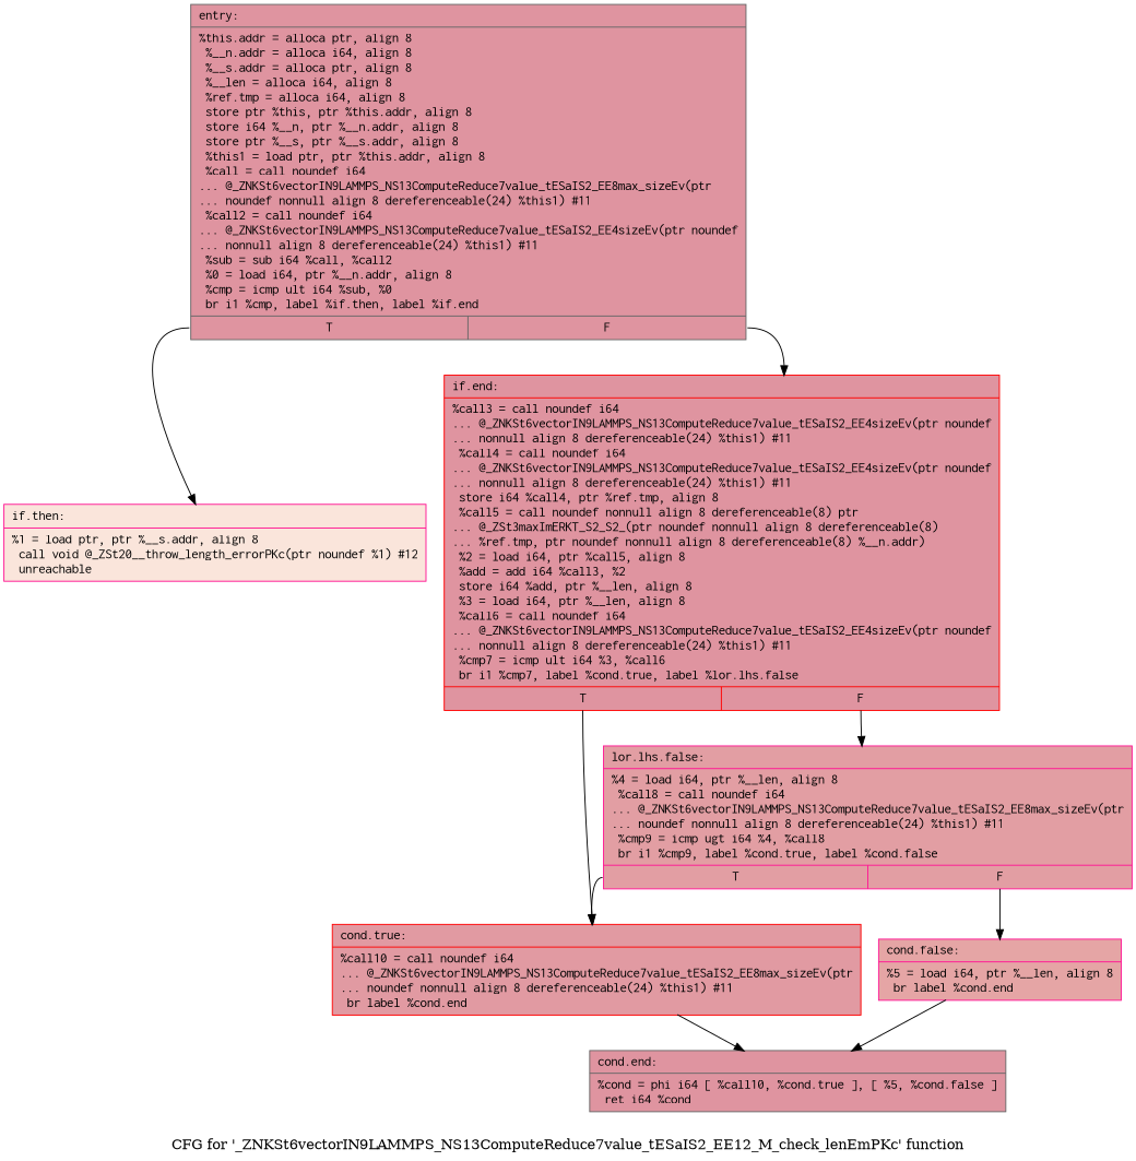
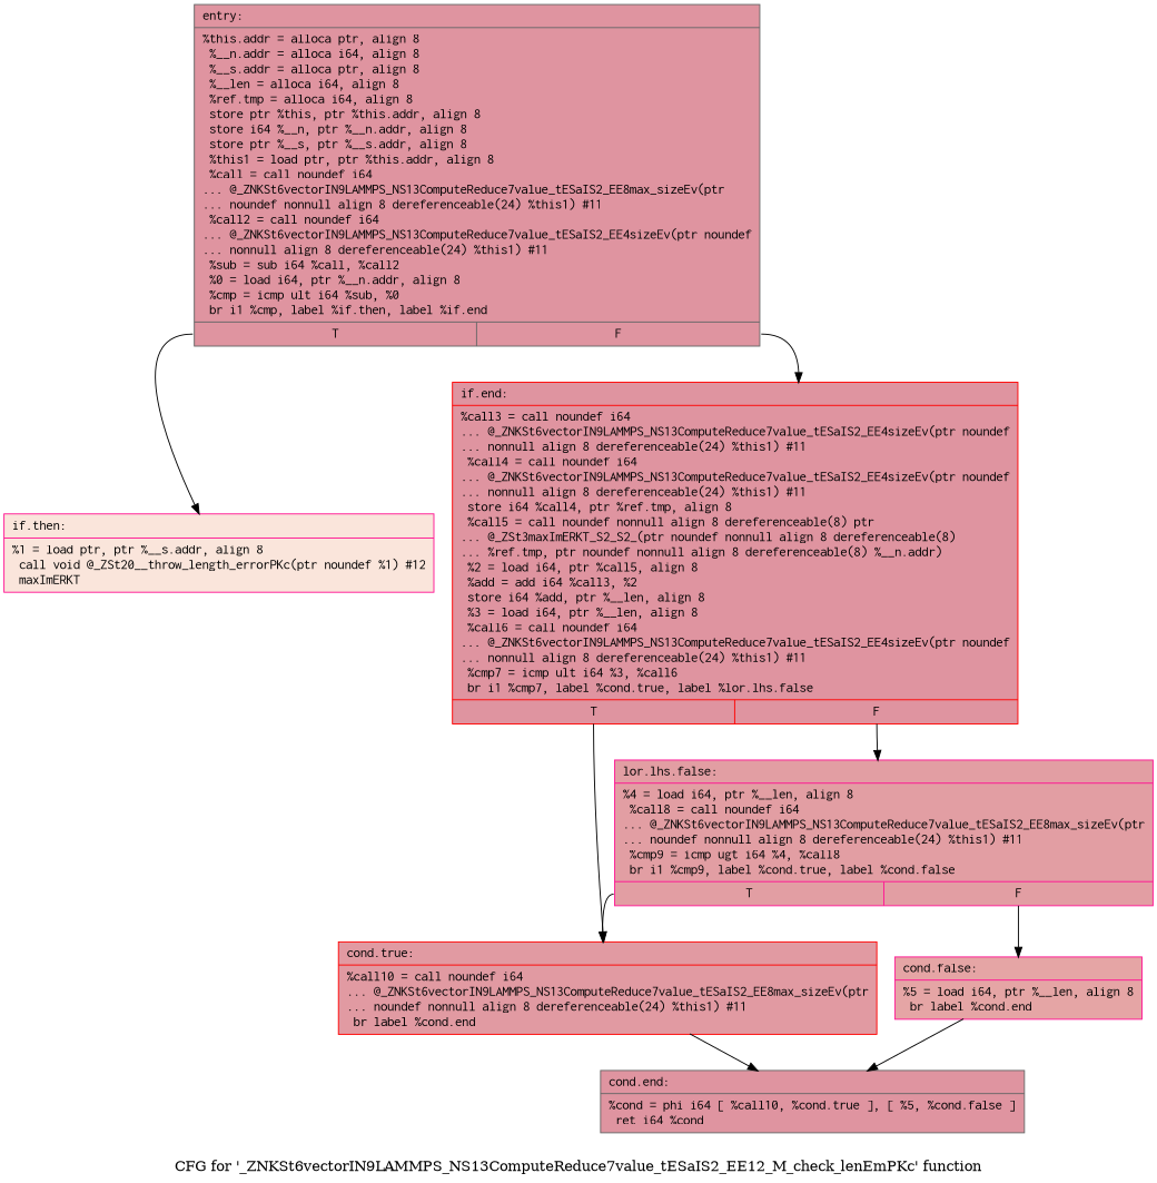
  digraph {
    label="CFG for '_ZNKSt6vectorIN9LAMMPS_NS13ComputeReduce7value_tESaIS2_EE12_M_check_lenEmPKc' function"
    node [color=deeppink fillcolor="#b70d2870" fontname=Courier shape=record style=filled]
    edge [tailport=s0]
    n1 [color=gray40 label="{entry:\l|  %this.addr = alloca ptr, align 8\l  %__n.addr = alloca i64, align 8\l  %__s.addr = alloca ptr, align 8\l  %__len = alloca i64, align 8\l  %ref.tmp = alloca i64, align 8\l  store ptr %this, ptr %this.addr, align 8\l  store i64 %__n, ptr %__n.addr, align 8\l  store ptr %__s, ptr %__s.addr, align 8\l  %this1 = load ptr, ptr %this.addr, align 8\l  %call = call noundef i64\l... @_ZNKSt6vectorIN9LAMMPS_NS13ComputeReduce7value_tESaIS2_EE8max_sizeEv(ptr\l... noundef nonnull align 8 dereferenceable(24) %this1) #11\l  %call2 = call noundef i64\l... @_ZNKSt6vectorIN9LAMMPS_NS13ComputeReduce7value_tESaIS2_EE4sizeEv(ptr noundef\l... nonnull align 8 dereferenceable(24) %this1) #11\l  %sub = sub i64 %call, %call2\l  %0 = load i64, ptr %__n.addr, align 8\l  %cmp = icmp ult i64 %sub, %0\l  br i1 %cmp, label %if.then, label %if.end\l|{<s0>T|<s1>F}}"]
-   n2 [fillcolor="#f4c5ad70" label="{if.then:\l|  %1 = load ptr, ptr %__s.addr, align 8\l  call void @_ZSt20__throw_length_errorPKc(ptr noundef %1) #12\l  unreachable\l}"]
+   n2 [fillcolor="#f4c5ad70" label="{if.then:\l|  %1 = load ptr, ptr %__s.addr, align 8\l  call void @_ZSt20__throw_length_errorPKc(ptr noundef %1) #12\l  maxImERKT\l}"]
    n3 [color=red label="{if.end:\l|  %call3 = call noundef i64\l... @_ZNKSt6vectorIN9LAMMPS_NS13ComputeReduce7value_tESaIS2_EE4sizeEv(ptr noundef\l... nonnull align 8 dereferenceable(24) %this1) #11\l  %call4 = call noundef i64\l... @_ZNKSt6vectorIN9LAMMPS_NS13ComputeReduce7value_tESaIS2_EE4sizeEv(ptr noundef\l... nonnull align 8 dereferenceable(24) %this1) #11\l  store i64 %call4, ptr %ref.tmp, align 8\l  %call5 = call noundef nonnull align 8 dereferenceable(8) ptr\l... @_ZSt3maxImERKT_S2_S2_(ptr noundef nonnull align 8 dereferenceable(8)\l... %ref.tmp, ptr noundef nonnull align 8 dereferenceable(8) %__n.addr)\l  %2 = load i64, ptr %call5, align 8\l  %add = add i64 %call3, %2\l  store i64 %add, ptr %__len, align 8\l  %3 = load i64, ptr %__len, align 8\l  %call6 = call noundef i64\l... @_ZNKSt6vectorIN9LAMMPS_NS13ComputeReduce7value_tESaIS2_EE4sizeEv(ptr noundef\l... nonnull align 8 dereferenceable(24) %this1) #11\l  %cmp7 = icmp ult i64 %3, %call6\l  br i1 %cmp7, label %cond.true, label %lor.lhs.false\l|{<s0>T|<s1>F}}"]
    n4 [color=red fillcolor="#bb1b2c70" label="{cond.true:\l|  %call10 = call noundef i64\l... @_ZNKSt6vectorIN9LAMMPS_NS13ComputeReduce7value_tESaIS2_EE8max_sizeEv(ptr\l... noundef nonnull align 8 dereferenceable(24) %this1) #11\l  br label %cond.end\l}"]
    n5 [fillcolor="#be242e70" label="{lor.lhs.false:\l|  %4 = load i64, ptr %__len, align 8\l  %call8 = call noundef i64\l... @_ZNKSt6vectorIN9LAMMPS_NS13ComputeReduce7value_tESaIS2_EE8max_sizeEv(ptr\l... noundef nonnull align 8 dereferenceable(24) %this1) #11\l  %cmp9 = icmp ugt i64 %4, %call8\l  br i1 %cmp9, label %cond.true, label %cond.false\l|{<s0>T|<s1>F}}"]
    n6 [color=gray40 label="{cond.end:\l|  %cond = phi i64 [ %call10, %cond.true ], [ %5, %cond.false ]\l  ret i64 %cond\l}"]
    n7 [fillcolor="#c5333470" label="{cond.false:\l|  %5 = load i64, ptr %__len, align 8\l  br label %cond.end\l}"]
    n1 -> n2
    n1 -> n3 [tailport=s1]
    n3 -> n4
    n3 -> n5 [tailport=s1]
    n4 -> n6 [tailport=""]
    n5 -> n4
    n5 -> n7 [tailport=s1]
    n7 -> n6 [tailport=""]
  }
